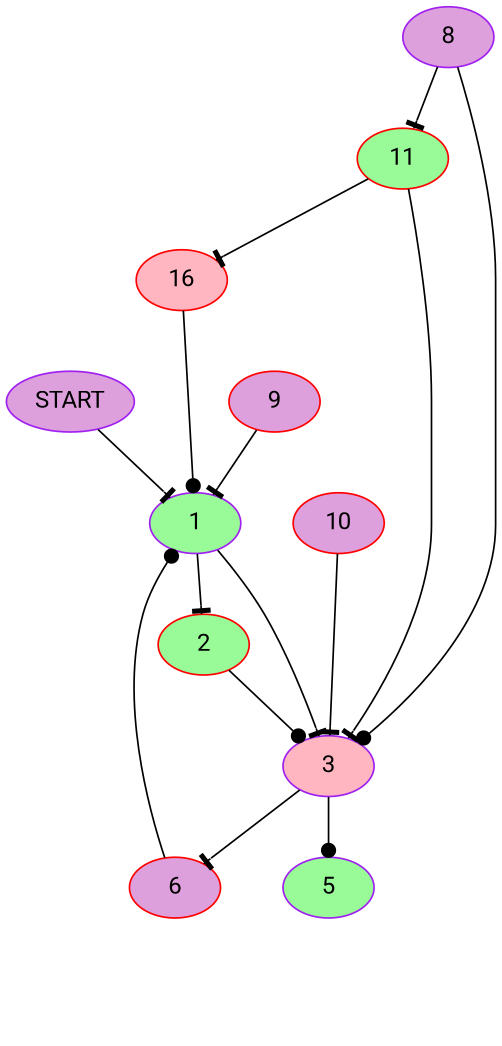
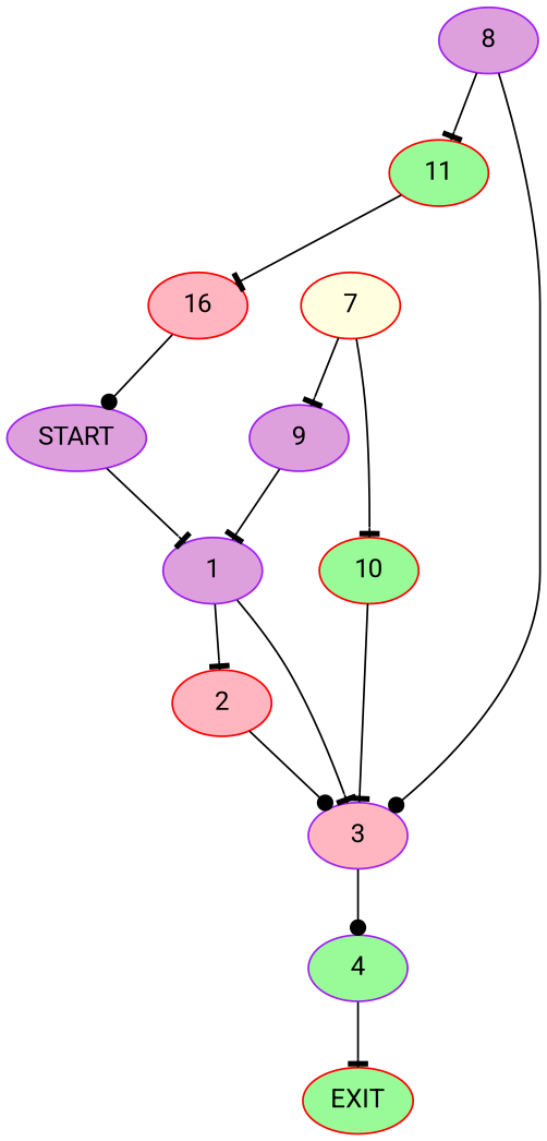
  digraph {
    fontname=Roboto
    node [color=red fillcolor=plum fontname=Roboto style=filled]
    edge [arrowhead=tee fontname=Roboto]
    n1 [color=purple label=START]
-   1 [color=purple fillcolor=palegreen]
-   2 [fillcolor=palegreen]
+   1 [color=purple]
+   2 [fillcolor=lightpink]
    3 [color=purple fillcolor=lightpink]
-   5 [color=purple fillcolor=palegreen]
-   6
-   9
-   10
+   n5 [fillcolor=palegreen label=EXIT]
+   5 [color=purple fillcolor=palegreen label=4]
+   7 [fillcolor=lightyellow]
+   9 [color=purple]
+   10 [fillcolor=palegreen]
    8 [color=purple]
    11 [fillcolor=palegreen]
    n13 [fillcolor=lightpink label=16]
    n1 -> 1
    1 -> 2
    1 -> 3
    2 -> 3 [arrowhead=dot]
    3 -> 5 [arrowhead=dot]
-   3 -> 6
-   6 -> 1 [arrowhead=dot]
+   5 -> n5
+   7 -> 9
+   7 -> 10
    9 -> 1
    10 -> 3
    8 -> 3 [arrowhead=dot]
    8 -> 11
-   11 -> 3
    11 -> n13
-   n13 -> 1 [arrowhead=dot]
+   n13 -> n1 [arrowhead=dot]
  }
